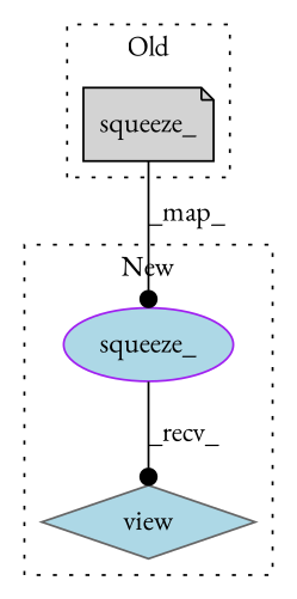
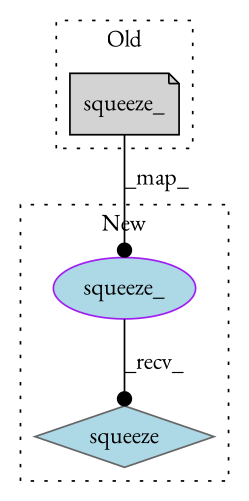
  digraph {
    fontname="EB Garamond"
    node [a=32 l="9,1" style=filled fillcolor=lightblue fontname="EB Garamond"]
    edge [arrowhead=dot fontname="EB Garamond"]
    n1 [label=squeeze_ s="9192,9202" shape=ellipse color=purple]
-   n2 [l="5,1" label=view s="9353,9393" shape=diamond color=gray40]
+   n2 [l="5,1" label=squeeze s="9353,9393" shape=diamond color=gray40]
    n3 [label=squeeze_ s="9216,9226" shape=note fillcolor=lightgrey color=black]
    subgraph cluster_1 {
      label=New
      style=dotted
      n1
      n2
    }
    subgraph cluster_2 {
      label=Old
      style=dotted
      n3
    }
    n1 -> n2 [label=_recv_]
    n3 -> n1 [label=_map_]
  }
